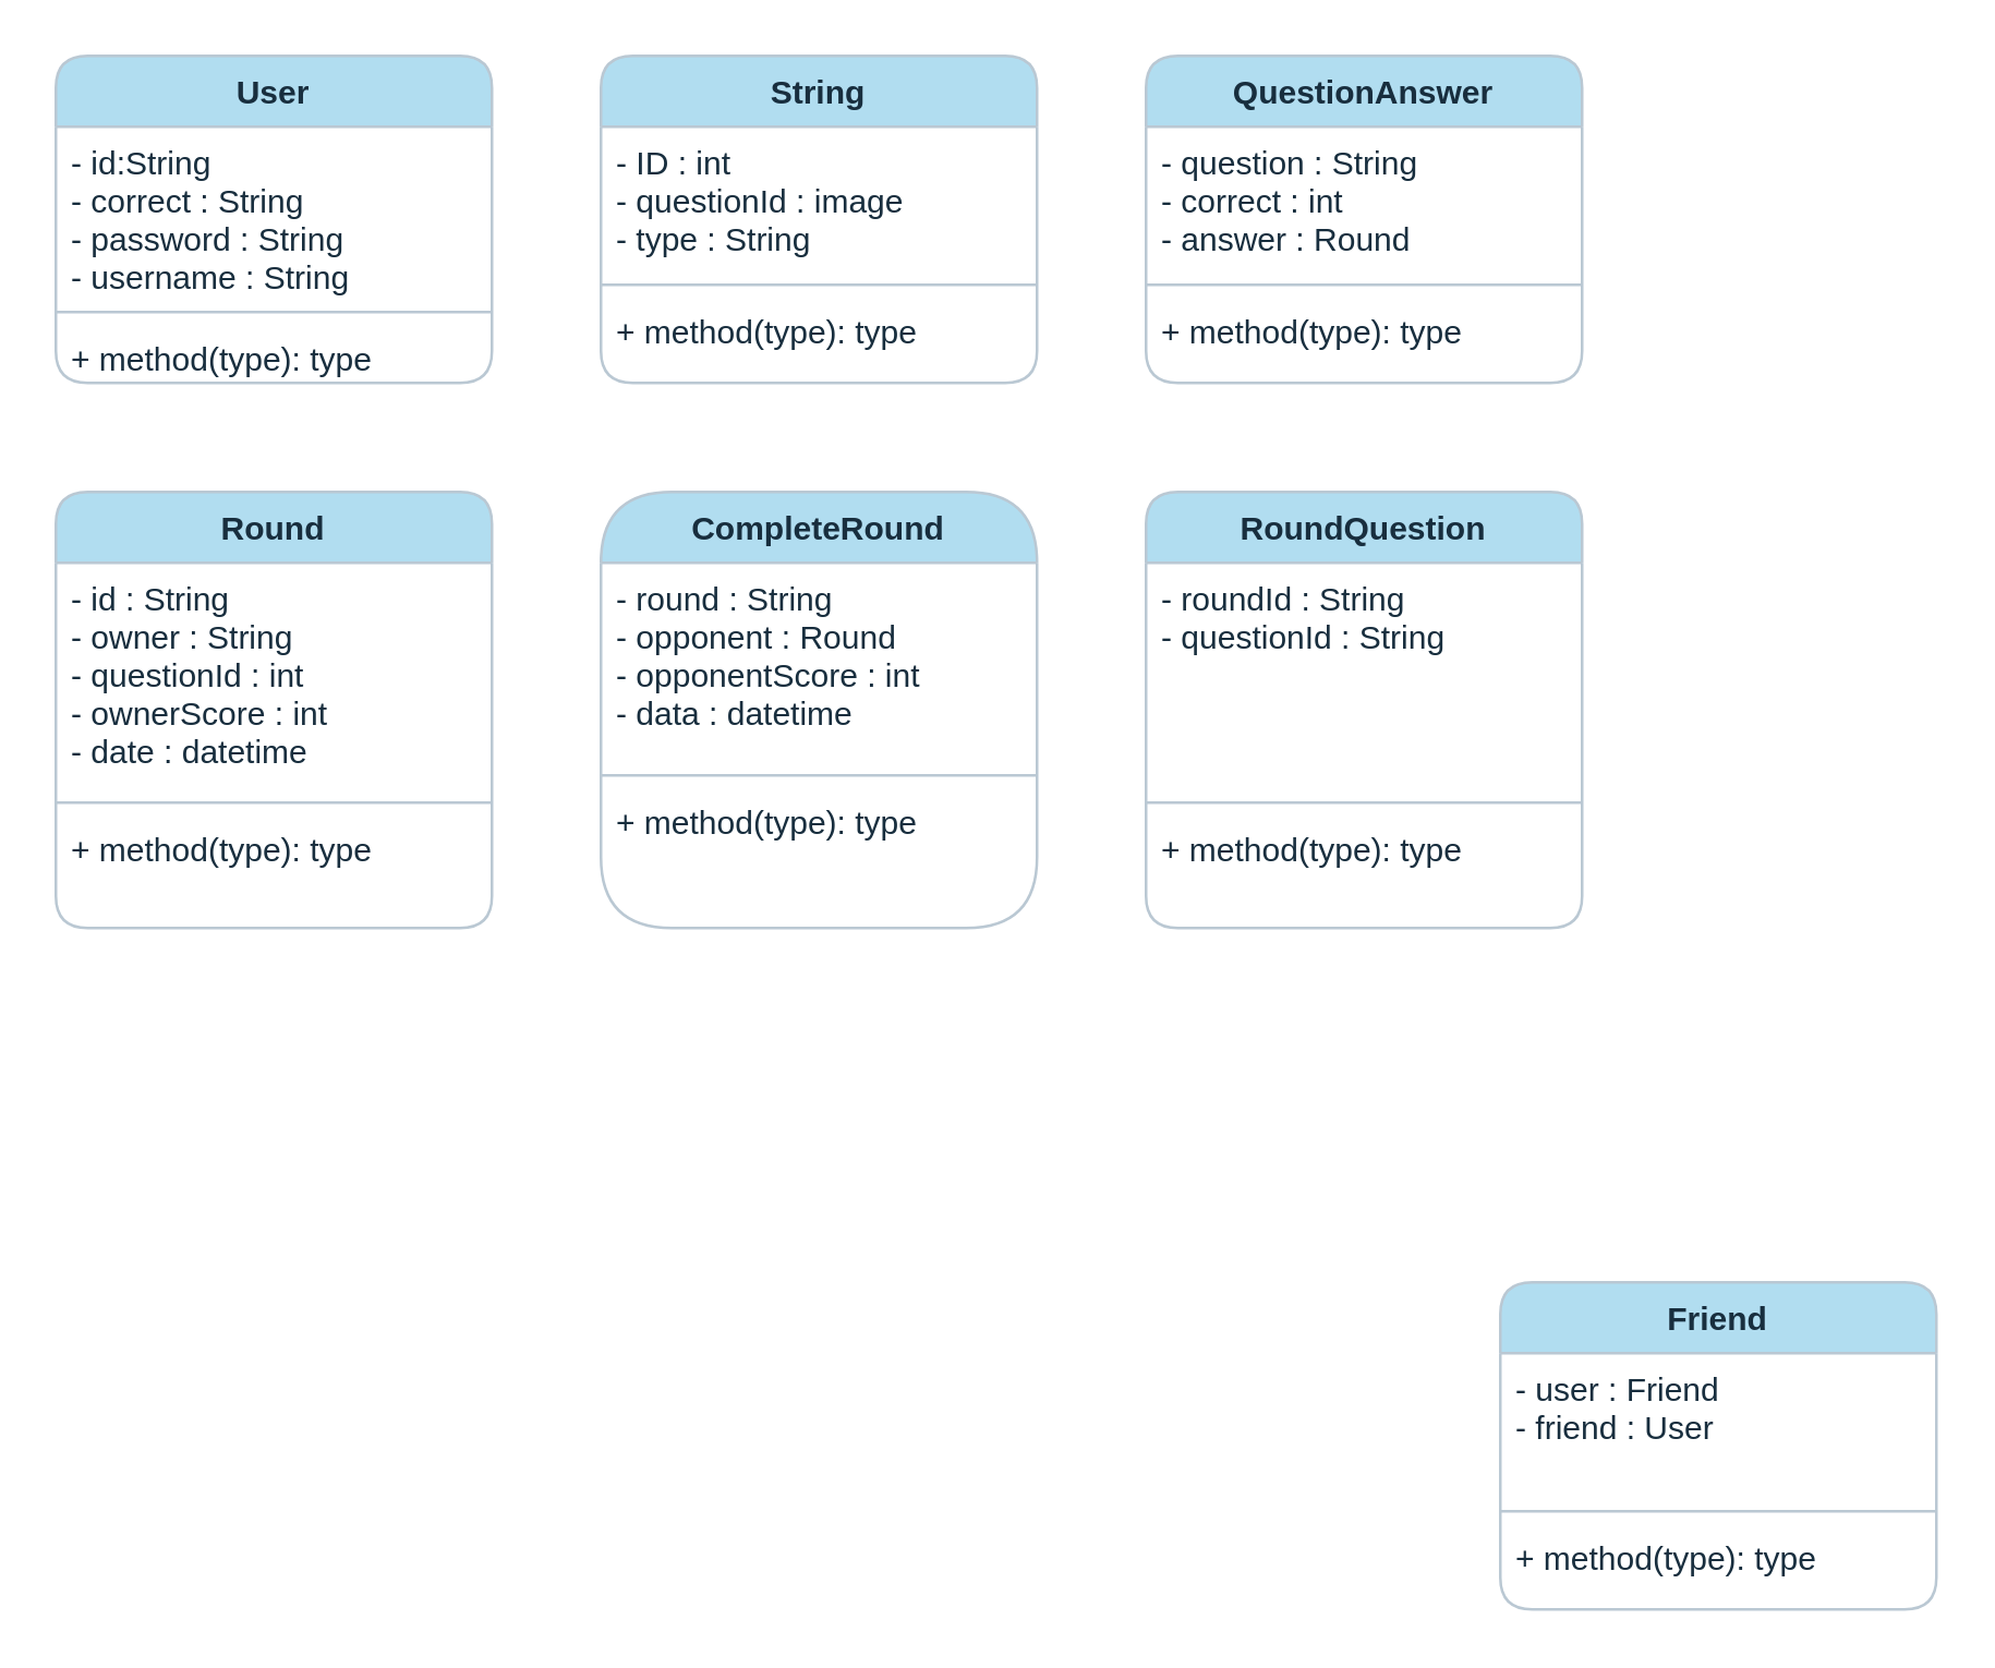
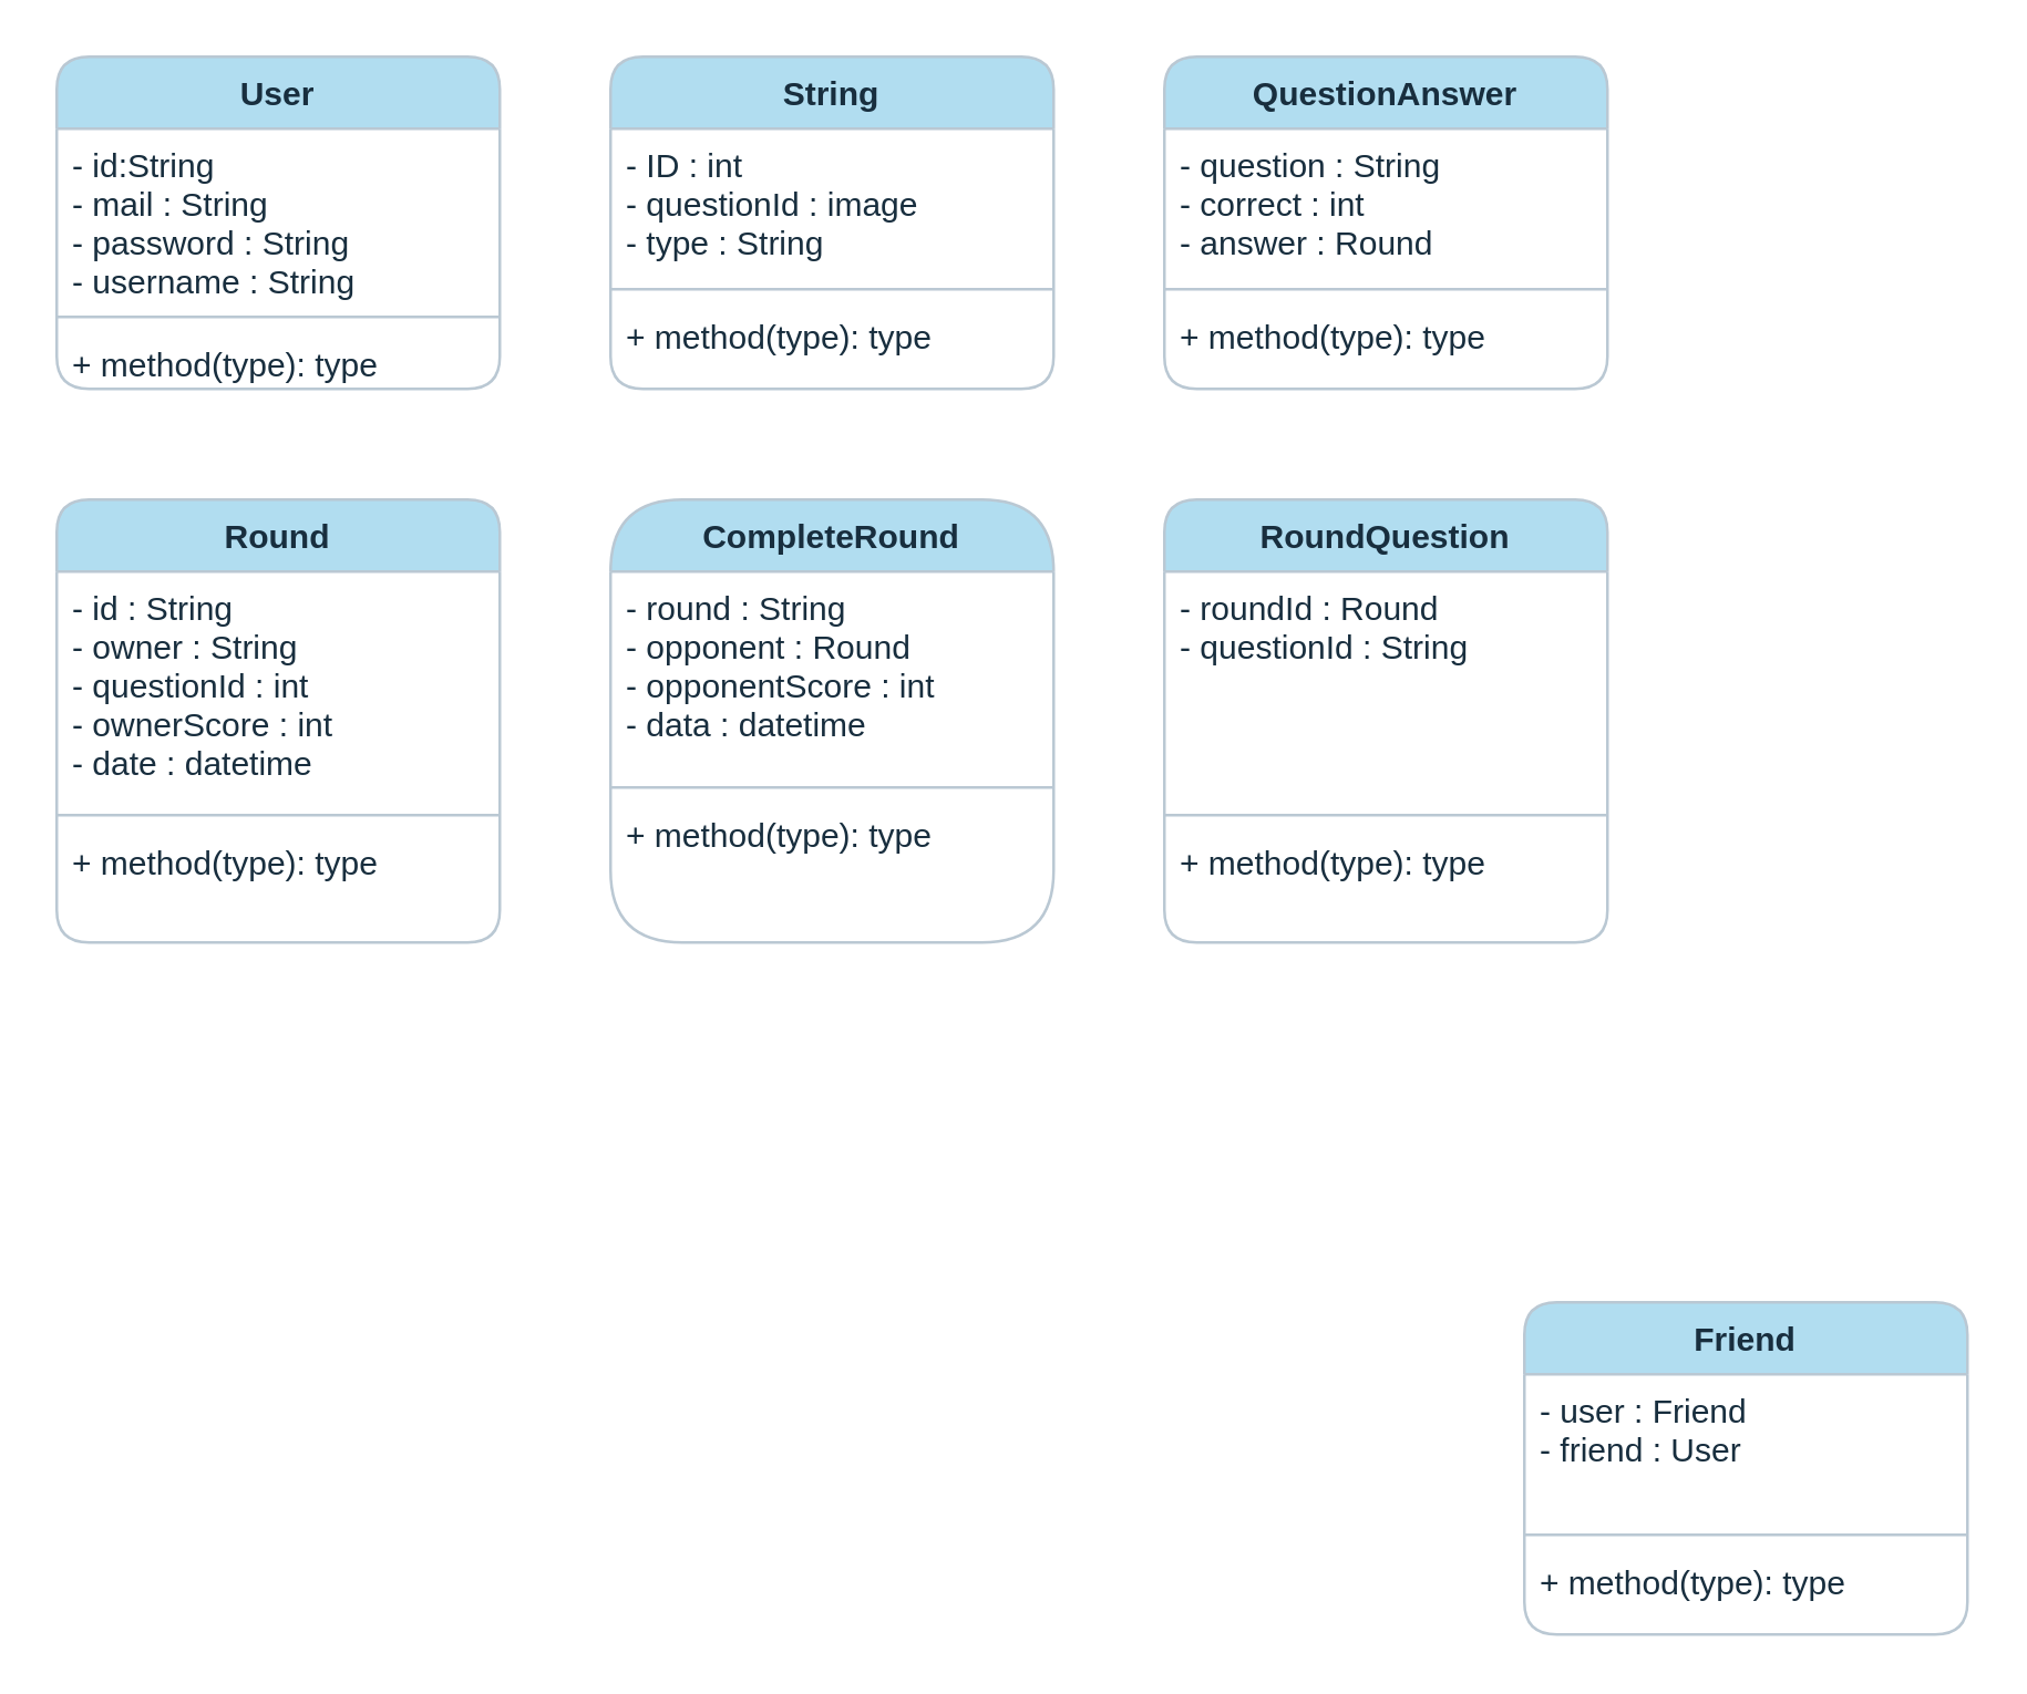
  <mxCell id="0" />
  <mxCell id="1" parent="0" />
  <mxCell id="2" value="User" style="swimlane;fontStyle=1;align=center;verticalAlign=top;childLayout=stackLayout;horizontal=1;startSize=26;horizontalStack=0;resizeParent=1;resizeParentMax=0;resizeLast=0;collapsible=1;marginBottom=0;rounded=1;labelBackgroundColor=none;fillColor=#B1DDF0;strokeColor=#BAC8D3;fontColor=#182E3E;" parent="1" vertex="1"><mxGeometry x="20" y="20" width="160" height="120" as="geometry" /></mxCell>
- <mxCell id="3" value="- id:String&#10;- correct : String&#10;- password : String&#10;- username : String" style="text;strokeColor=none;fillColor=none;align=left;verticalAlign=top;spacingLeft=4;spacingRight=4;overflow=hidden;rotatable=0;points=[[0,0.5],[1,0.5]];portConstraint=eastwest;rounded=1;labelBackgroundColor=none;fontColor=#182E3E;" parent="2" vertex="1"><mxGeometry y="26" width="160" height="64" as="geometry" /></mxCell>
+ <mxCell id="3" value="- id:String&#10;- mail : String&#10;- password : String&#10;- username : String" style="text;strokeColor=none;fillColor=none;align=left;verticalAlign=top;spacingLeft=4;spacingRight=4;overflow=hidden;rotatable=0;points=[[0,0.5],[1,0.5]];portConstraint=eastwest;rounded=1;labelBackgroundColor=none;fontColor=#182E3E;" parent="2" vertex="1"><mxGeometry y="26" width="160" height="64" as="geometry" /></mxCell>
  <mxCell id="4" value="" style="line;strokeWidth=1;fillColor=none;align=left;verticalAlign=middle;spacingTop=-1;spacingLeft=3;spacingRight=3;rotatable=0;labelPosition=right;points=[];portConstraint=eastwest;strokeColor=#BAC8D3;rounded=1;labelBackgroundColor=none;fontColor=#182E3E;" parent="2" vertex="1"><mxGeometry y="90" width="160" height="8" as="geometry" /></mxCell>
  <mxCell id="5" value="+ method(type): type" style="text;strokeColor=none;fillColor=none;align=left;verticalAlign=top;spacingLeft=4;spacingRight=4;overflow=hidden;rotatable=0;points=[[0,0.5],[1,0.5]];portConstraint=eastwest;rounded=1;labelBackgroundColor=none;fontColor=#182E3E;" parent="2" vertex="1"><mxGeometry y="98" width="160" height="22" as="geometry" /></mxCell>
  <mxCell id="6" value="Friend" style="swimlane;fontStyle=1;align=center;verticalAlign=top;childLayout=stackLayout;horizontal=1;startSize=26;horizontalStack=0;resizeParent=1;resizeParentMax=0;resizeLast=0;collapsible=1;marginBottom=0;rounded=1;labelBackgroundColor=none;fillColor=#B1DDF0;strokeColor=#BAC8D3;fontColor=#182E3E;" parent="1" vertex="1"><mxGeometry x="550" y="470" width="160" height="120" as="geometry" /></mxCell>
  <mxCell id="7" value="- user : Friend&#10;- friend : User&#10;" style="text;strokeColor=none;fillColor=none;align=left;verticalAlign=top;spacingLeft=4;spacingRight=4;overflow=hidden;rotatable=0;points=[[0,0.5],[1,0.5]];portConstraint=eastwest;rounded=1;labelBackgroundColor=none;fontColor=#182E3E;" parent="6" vertex="1"><mxGeometry y="26" width="160" height="54" as="geometry" /></mxCell>
  <mxCell id="8" value="" style="line;strokeWidth=1;fillColor=none;align=left;verticalAlign=middle;spacingTop=-1;spacingLeft=3;spacingRight=3;rotatable=0;labelPosition=right;points=[];portConstraint=eastwest;strokeColor=#BAC8D3;rounded=1;labelBackgroundColor=none;fontColor=#182E3E;" parent="6" vertex="1"><mxGeometry y="80" width="160" height="8" as="geometry" /></mxCell>
  <mxCell id="9" value="+ method(type): type" style="text;strokeColor=none;fillColor=none;align=left;verticalAlign=top;spacingLeft=4;spacingRight=4;overflow=hidden;rotatable=0;points=[[0,0.5],[1,0.5]];portConstraint=eastwest;rounded=1;labelBackgroundColor=none;fontColor=#182E3E;" parent="6" vertex="1"><mxGeometry y="88" width="160" height="32" as="geometry" /></mxCell>
  <mxCell id="10" value="QuestionAnswer&#10;" style="swimlane;fontStyle=1;align=center;verticalAlign=top;childLayout=stackLayout;horizontal=1;startSize=26;horizontalStack=0;resizeParent=1;resizeParentMax=0;resizeLast=0;collapsible=1;marginBottom=0;rounded=1;labelBackgroundColor=none;fillColor=#B1DDF0;strokeColor=#BAC8D3;fontColor=#182E3E;" parent="1" vertex="1"><mxGeometry x="420" y="20" width="160" height="120" as="geometry" /></mxCell>
  <mxCell id="11" value="- question : String&#10;- correct : int&#10;- answer : Round" style="text;strokeColor=none;fillColor=none;align=left;verticalAlign=top;spacingLeft=4;spacingRight=4;overflow=hidden;rotatable=0;points=[[0,0.5],[1,0.5]];portConstraint=eastwest;rounded=1;labelBackgroundColor=none;fontColor=#182E3E;" parent="10" vertex="1"><mxGeometry y="26" width="160" height="54" as="geometry" /></mxCell>
  <mxCell id="12" value="" style="line;strokeWidth=1;fillColor=none;align=left;verticalAlign=middle;spacingTop=-1;spacingLeft=3;spacingRight=3;rotatable=0;labelPosition=right;points=[];portConstraint=eastwest;strokeColor=#BAC8D3;rounded=1;labelBackgroundColor=none;fontColor=#182E3E;" parent="10" vertex="1"><mxGeometry y="80" width="160" height="8" as="geometry" /></mxCell>
  <mxCell id="13" value="+ method(type): type" style="text;strokeColor=none;fillColor=none;align=left;verticalAlign=top;spacingLeft=4;spacingRight=4;overflow=hidden;rotatable=0;points=[[0,0.5],[1,0.5]];portConstraint=eastwest;rounded=1;labelBackgroundColor=none;fontColor=#182E3E;" parent="10" vertex="1"><mxGeometry y="88" width="160" height="32" as="geometry" /></mxCell>
  <mxCell id="14" value="Round" style="swimlane;fontStyle=1;align=center;verticalAlign=top;childLayout=stackLayout;horizontal=1;startSize=26;horizontalStack=0;resizeParent=1;resizeParentMax=0;resizeLast=0;collapsible=1;marginBottom=0;strokeColor=#BAC8D3;fontColor=#182E3E;fillColor=#B1DDF0;rounded=1;" parent="1" vertex="1"><mxGeometry x="20" y="180" width="160" height="160" as="geometry" /></mxCell>
  <mxCell id="15" value="- id : String&#10;- owner : String&#10;- questionId : int&#10;- ownerScore : int&#10;- date : datetime" style="text;strokeColor=none;fillColor=none;align=left;verticalAlign=top;spacingLeft=4;spacingRight=4;overflow=hidden;rotatable=0;points=[[0,0.5],[1,0.5]];portConstraint=eastwest;fontColor=#182E3E;rounded=1;" parent="14" vertex="1"><mxGeometry y="26" width="160" height="84" as="geometry" /></mxCell>
  <mxCell id="16" value="" style="line;strokeWidth=1;fillColor=none;align=left;verticalAlign=middle;spacingTop=-1;spacingLeft=3;spacingRight=3;rotatable=0;labelPosition=right;points=[];portConstraint=eastwest;strokeColor=inherit;fontColor=#182E3E;rounded=1;" parent="14" vertex="1"><mxGeometry y="110" width="160" height="8" as="geometry" /></mxCell>
  <mxCell id="17" value="+ method(type): type" style="text;strokeColor=none;fillColor=none;align=left;verticalAlign=top;spacingLeft=4;spacingRight=4;overflow=hidden;rotatable=0;points=[[0,0.5],[1,0.5]];portConstraint=eastwest;fontColor=#182E3E;rounded=1;" parent="14" vertex="1"><mxGeometry y="118" width="160" height="42" as="geometry" /></mxCell>
  <mxCell id="18" value="CompleteRound" style="swimlane;fontStyle=1;align=center;verticalAlign=top;childLayout=stackLayout;horizontal=1;startSize=26;horizontalStack=0;resizeParent=1;resizeParentMax=0;resizeLast=0;collapsible=1;marginBottom=0;rounded=1;strokeColor=#BAC8D3;fontColor=#182E3E;fillColor=#B1DDF0;arcSize=50;" parent="1" vertex="1"><mxGeometry x="220" y="180" width="160" height="160" as="geometry"><mxRectangle x="430" y="220" width="130" height="30" as="alternateBounds" /></mxGeometry></mxCell>
  <mxCell id="19" value="- round : String&#10;- opponent : Round&#10;- opponentScore : int&#10;- data : datetime" style="text;strokeColor=none;fillColor=none;align=left;verticalAlign=top;spacingLeft=4;spacingRight=4;overflow=hidden;rotatable=0;points=[[0,0.5],[1,0.5]];portConstraint=eastwest;fontColor=#182E3E;" parent="18" vertex="1"><mxGeometry y="26" width="160" height="74" as="geometry" /></mxCell>
  <mxCell id="20" value="" style="line;strokeWidth=1;fillColor=none;align=left;verticalAlign=middle;spacingTop=-1;spacingLeft=3;spacingRight=3;rotatable=0;labelPosition=right;points=[];portConstraint=eastwest;strokeColor=inherit;rounded=1;fontColor=#182E3E;" parent="18" vertex="1"><mxGeometry y="100" width="160" height="8" as="geometry" /></mxCell>
  <mxCell id="21" value="+ method(type): type" style="text;strokeColor=none;fillColor=none;align=left;verticalAlign=top;spacingLeft=4;spacingRight=4;overflow=hidden;rotatable=0;points=[[0,0.5],[1,0.5]];portConstraint=eastwest;fontColor=#182E3E;" parent="18" vertex="1"><mxGeometry y="108" width="160" height="52" as="geometry" /></mxCell>
  <mxCell id="22" value="String" style="swimlane;fontStyle=1;align=center;verticalAlign=top;childLayout=stackLayout;horizontal=1;startSize=26;horizontalStack=0;resizeParent=1;resizeParentMax=0;resizeLast=0;collapsible=1;marginBottom=0;rounded=1;labelBackgroundColor=none;fillColor=#B1DDF0;strokeColor=#BAC8D3;fontColor=#182E3E;" vertex="1" parent="1"><mxGeometry x="220" y="20" width="160" height="120" as="geometry" /></mxCell>
  <mxCell id="23" value="- ID : int&#10;- questionId : image&#10;- type : String" style="text;strokeColor=none;fillColor=none;align=left;verticalAlign=top;spacingLeft=4;spacingRight=4;overflow=hidden;rotatable=0;points=[[0,0.5],[1,0.5]];portConstraint=eastwest;rounded=1;labelBackgroundColor=none;fontColor=#182E3E;" vertex="1" parent="22"><mxGeometry y="26" width="160" height="54" as="geometry" /></mxCell>
  <mxCell id="24" value="" style="line;strokeWidth=1;fillColor=none;align=left;verticalAlign=middle;spacingTop=-1;spacingLeft=3;spacingRight=3;rotatable=0;labelPosition=right;points=[];portConstraint=eastwest;strokeColor=#BAC8D3;rounded=1;labelBackgroundColor=none;fontColor=#182E3E;" vertex="1" parent="22"><mxGeometry y="80" width="160" height="8" as="geometry" /></mxCell>
  <mxCell id="25" value="+ method(type): type" style="text;strokeColor=none;fillColor=none;align=left;verticalAlign=top;spacingLeft=4;spacingRight=4;overflow=hidden;rotatable=0;points=[[0,0.5],[1,0.5]];portConstraint=eastwest;rounded=1;labelBackgroundColor=none;fontColor=#182E3E;" vertex="1" parent="22"><mxGeometry y="88" width="160" height="32" as="geometry" /></mxCell>
  <mxCell id="26" value="RoundQuestion" style="swimlane;fontStyle=1;align=center;verticalAlign=top;childLayout=stackLayout;horizontal=1;startSize=26;horizontalStack=0;resizeParent=1;resizeParentMax=0;resizeLast=0;collapsible=1;marginBottom=0;strokeColor=#BAC8D3;fontColor=#182E3E;fillColor=#B1DDF0;rounded=1;" vertex="1" parent="1"><mxGeometry x="420" y="180" width="160" height="160" as="geometry" /></mxCell>
- <mxCell id="27" value="- roundId : String&#10;- questionId : String" style="text;strokeColor=none;fillColor=none;align=left;verticalAlign=top;spacingLeft=4;spacingRight=4;overflow=hidden;rotatable=0;points=[[0,0.5],[1,0.5]];portConstraint=eastwest;fontColor=#182E3E;rounded=1;" vertex="1" parent="26"><mxGeometry y="26" width="160" height="84" as="geometry" /></mxCell>
+ <mxCell id="27" value="- roundId : Round&#10;- questionId : String" style="text;strokeColor=none;fillColor=none;align=left;verticalAlign=top;spacingLeft=4;spacingRight=4;overflow=hidden;rotatable=0;points=[[0,0.5],[1,0.5]];portConstraint=eastwest;fontColor=#182E3E;rounded=1;" vertex="1" parent="26"><mxGeometry y="26" width="160" height="84" as="geometry" /></mxCell>
  <mxCell id="28" value="" style="line;strokeWidth=1;fillColor=none;align=left;verticalAlign=middle;spacingTop=-1;spacingLeft=3;spacingRight=3;rotatable=0;labelPosition=right;points=[];portConstraint=eastwest;strokeColor=inherit;fontColor=#182E3E;rounded=1;" vertex="1" parent="26"><mxGeometry y="110" width="160" height="8" as="geometry" /></mxCell>
  <mxCell id="29" value="+ method(type): type" style="text;strokeColor=none;fillColor=none;align=left;verticalAlign=top;spacingLeft=4;spacingRight=4;overflow=hidden;rotatable=0;points=[[0,0.5],[1,0.5]];portConstraint=eastwest;fontColor=#182E3E;rounded=1;" vertex="1" parent="26"><mxGeometry y="118" width="160" height="42" as="geometry" /></mxCell>
